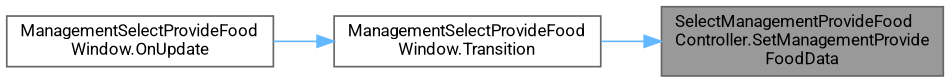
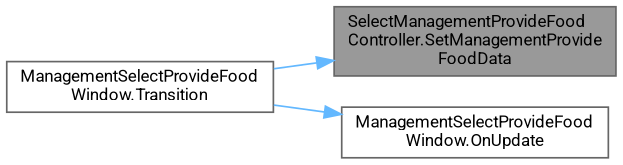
  digraph {
    rankdir=RL
    fontname=Roboto
    node [color=grey40 fillcolor=white fontname=Roboto fontsize=10 shape=box style=filled]
    edge [color=steelblue1 dir=back fontname=Roboto fontsize=10 labelfontname=Helvetica labelfontsize=10 style=solid]
    n1 [color=gray40 fillcolor=grey60 fontcolor=black height=0.2 label="SelectManagementProvideFood\lController.SetManagementProvide\lFoodData" width=0.4]
    n2 [height=0.2 label="ManagementSelectProvideFood\lWindow.Transition" width=0.4]
    n3 [height=0.2 label="ManagementSelectProvideFood\lWindow.OnUpdate" width=0.4]
    n1 -> n2
-   n2 -> n3
+   n3 -> n2
  }
